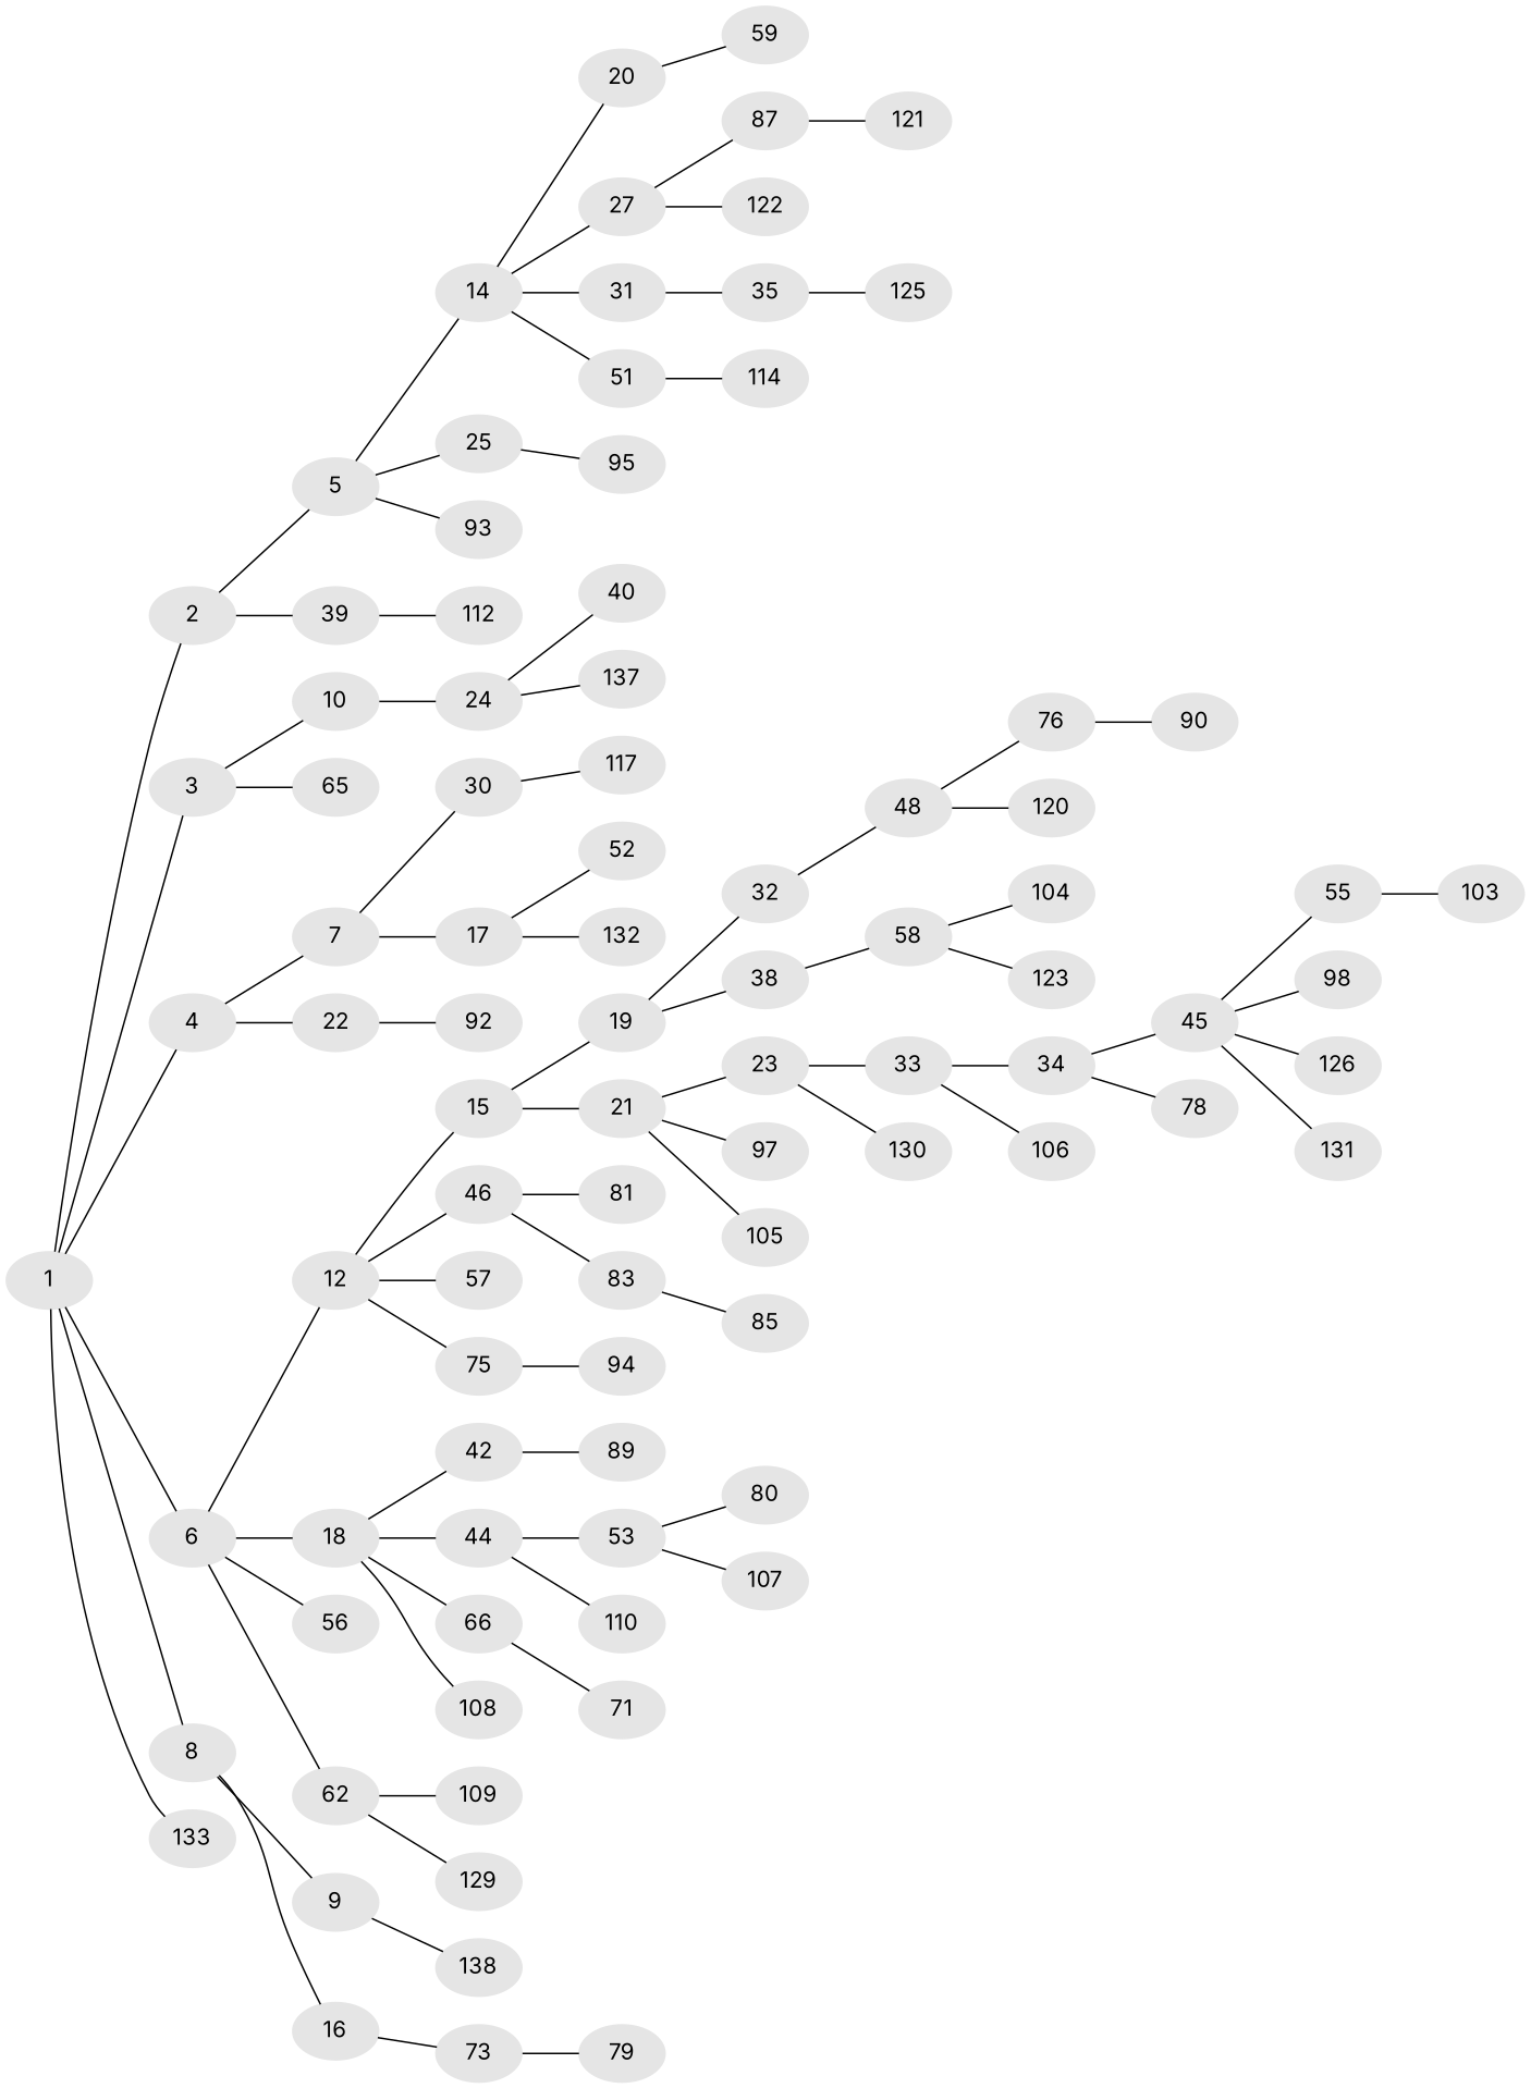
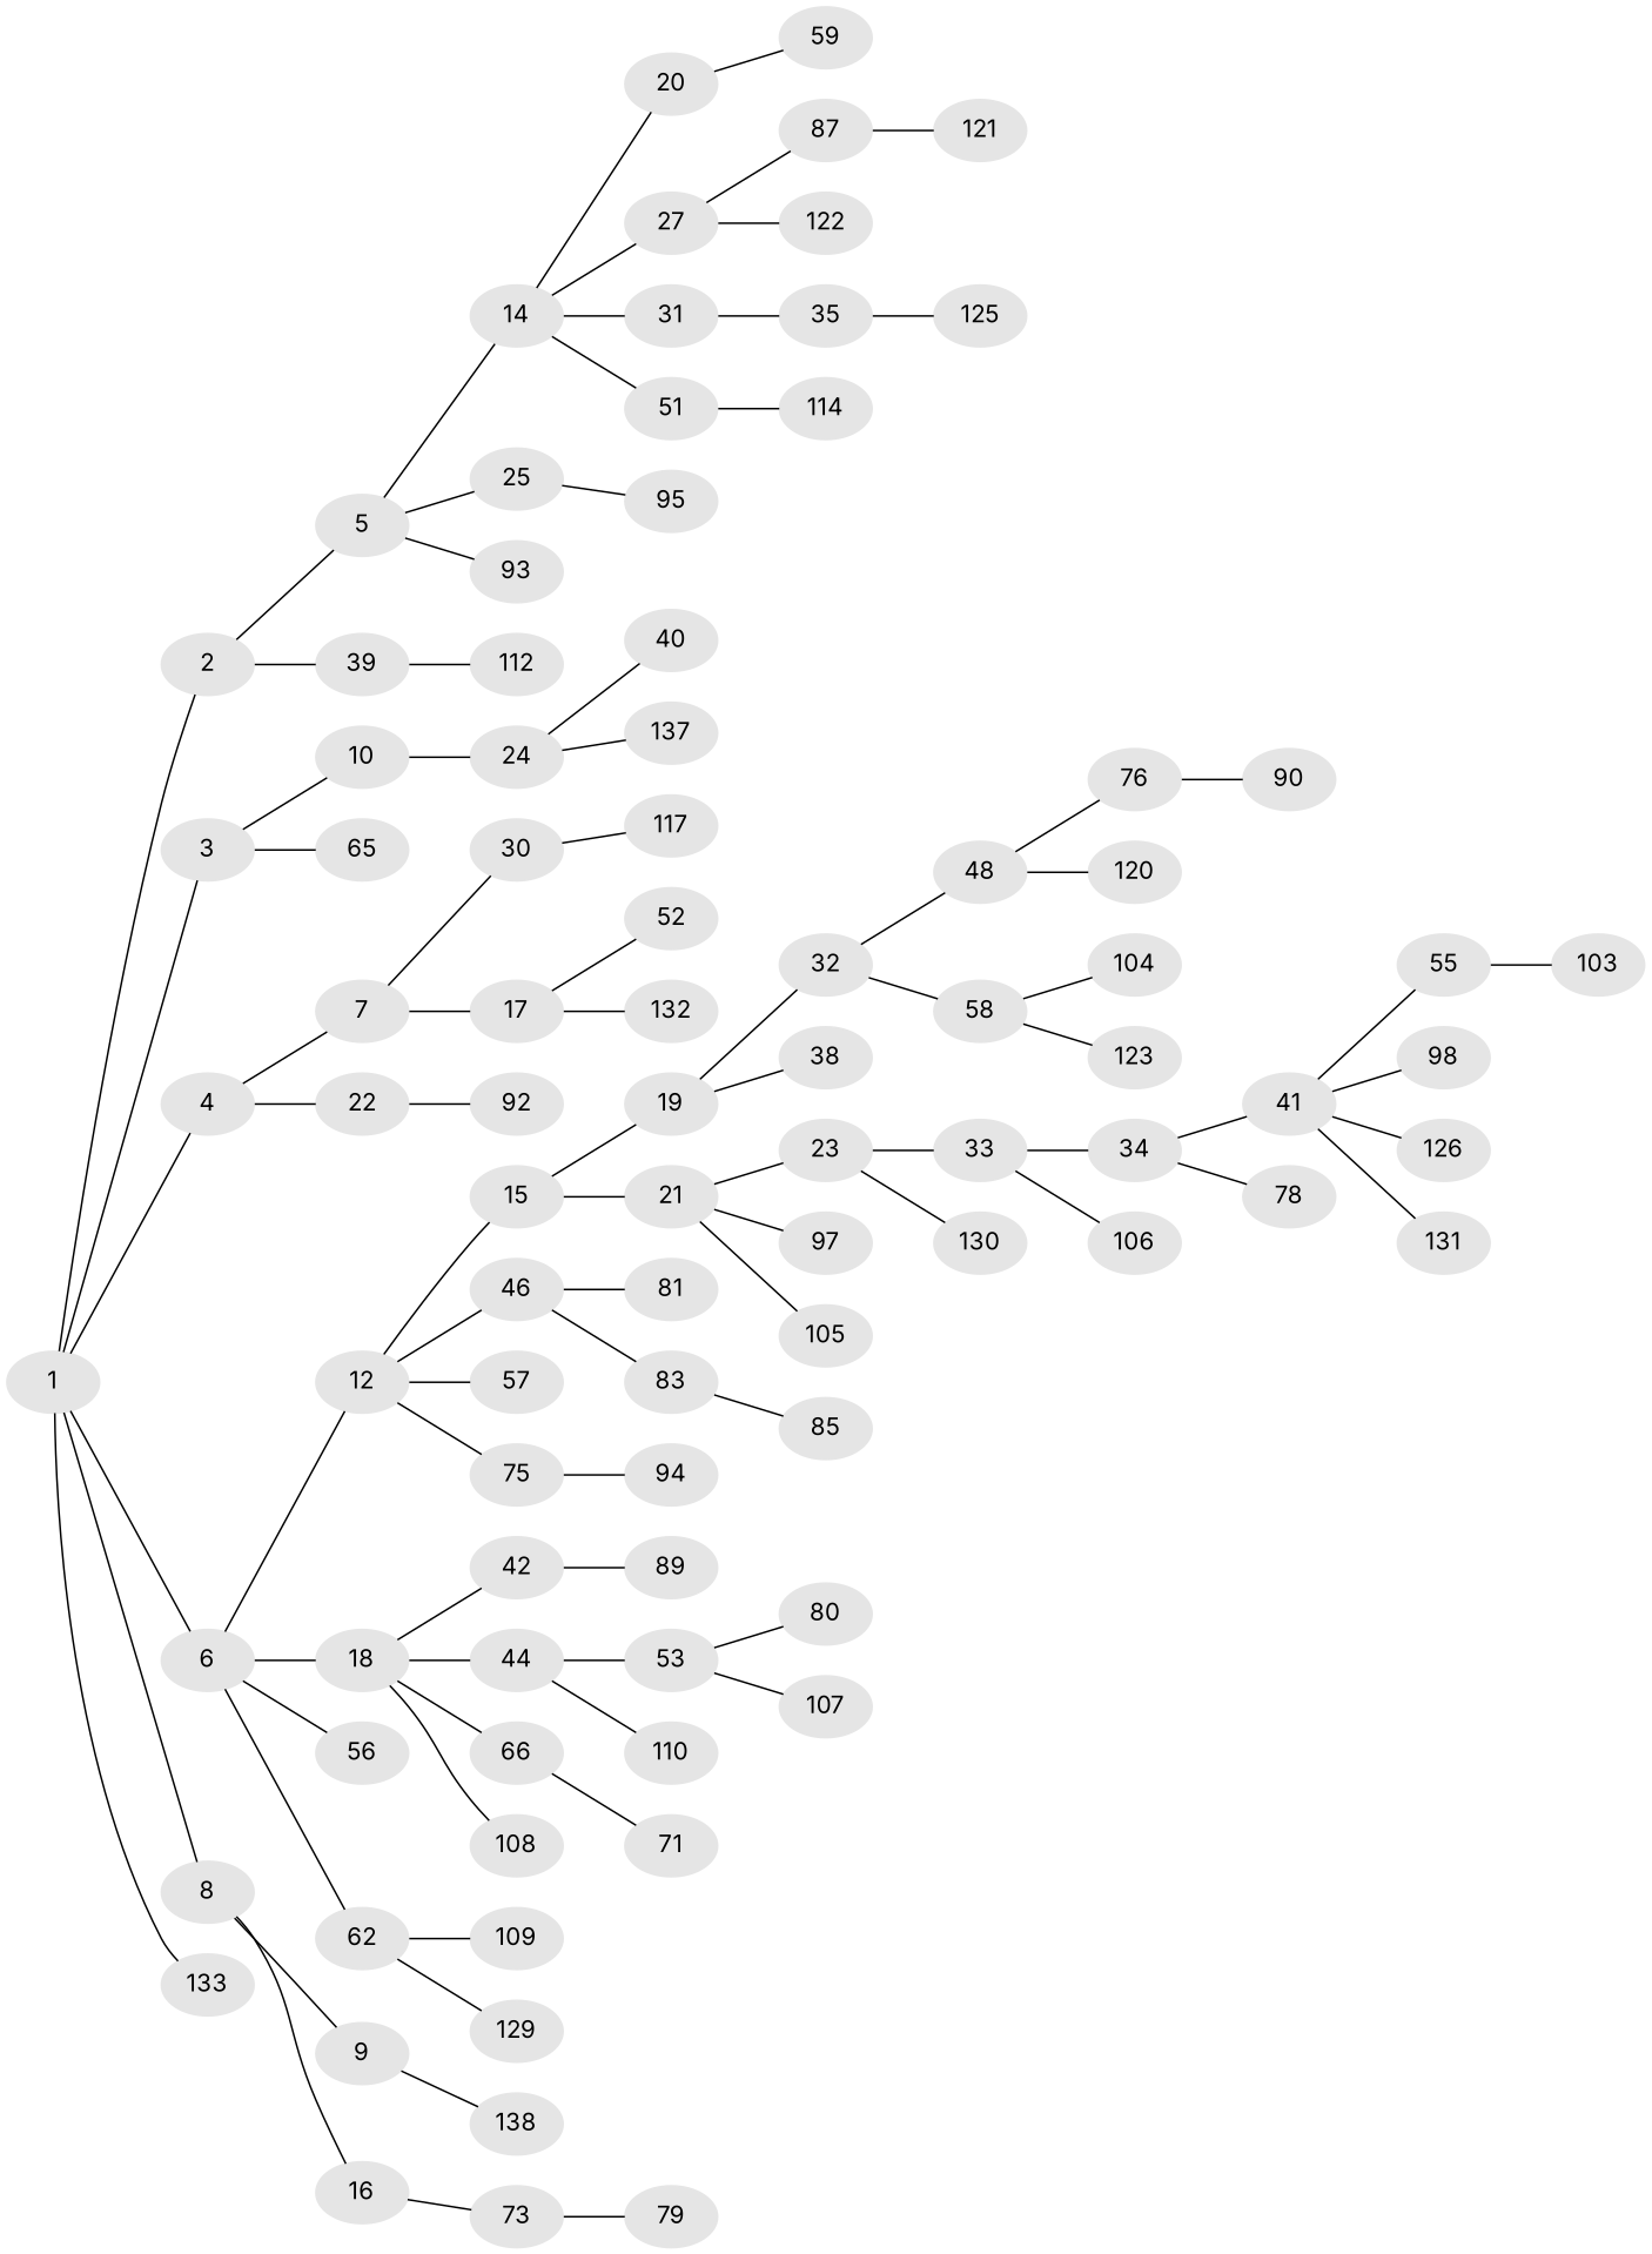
  graph {
    fontname=Inter
    rankdir=LR
    node [color=gray90 fontname=Inter style=filled]
    edge [fontname=Inter]
    1 [super="+45"]
    2 [super="+136"]
    3 [super="+37"]
    4 [super="+49"]
    6 [super="+11"]
    8 [super="+64"]
    133
    5 [super="+74"]
    39 [super="+100"]
    10
    65
    7 [super="+28"]
    22
    12 [super="+13"]
    18 [super="+60"]
    56
    62 [super="+69"]
    9 [super="+99"]
    16 [super="+47"]
    14 [super="+68"]
    25
    93 [super="+115"]
    112 [super="+116"]
    24 [super="+118"]
    30
    17 [super="+26"]
    92
    117
    20 [super="+36"]
    27 [super="+77"]
    31
    51 [super="+61"]
    95
    15
    46 [super="+63"]
    57
    75
    42
    44 [super="+96"]
    66 [super="+82"]
    108 [super="+113"]
    109
    129
    52 [super="+91"]
    132
    138
    73 [super="+102"]
    40
    137
    19 [super="+29"]
    21 [super="+43"]
    81
    83
    94 [super="+139"]
    59 [super="+70"]
    87 [super="+128"]
    122
    35 [super="+88"]
    114
    32 [super="+50"]
    38
    23 [super="+101"]
    97
    105
    79 [super="+111"]
    89
    53 [super="+54"]
    110
    71
    48 [super="+119"]
    58 [super="+86"]
    33 [super="+84"]
    130
    34
    106
    121 [super="+134"]
    125
    76
    120
    104
    123
-   41 [super="+72" label=45]
+   41 [super="+72"]
    78
    55 [super="+67"]
    98 [super="+124"]
    126
    131
    103 [super="+135"]
    80
    107 [super="+127"]
    85
    90
    1 -- 2
    1 -- 3
    1 -- 4
    1 -- 6
    1 -- 8
    1 -- 133
    2 -- 5
    2 -- 39
    3 -- 10
    3 -- 65
    4 -- 7
    4 -- 22
    6 -- 12
    6 -- 18
    6 -- 56
    6 -- 62
    8 -- 9
    8 -- 16
    5 -- 14
    5 -- 25
    5 -- 93
    39 -- 112
    10 -- 24
    7 -- 30
    7 -- 17
    22 -- 92
    12 -- 15
    12 -- 46
    12 -- 57
    12 -- 75
    18 -- 42
    18 -- 44
    18 -- 66
    18 -- 108
    62 -- 109
    62 -- 129
    9 -- 138
    16 -- 73
    14 -- 20
    14 -- 27
    14 -- 31
    14 -- 51
    25 -- 95
    24 -- 40
    24 -- 137
    30 -- 117
    17 -- 52
    17 -- 132
    20 -- 59
    27 -- 87
    27 -- 122
    31 -- 35
    51 -- 114
    15 -- 19
    15 -- 21
    46 -- 81
    46 -- 83
    75 -- 94
    42 -- 89
    44 -- 53
    44 -- 110
    66 -- 71
    73 -- 79
    19 -- 32
    19 -- 38
    21 -- 23
    21 -- 97
    21 -- 105
    83 -- 85
    87 -- 121
    35 -- 125
    32 -- 48
-   38 -- 58
+   32 -- 58
    23 -- 33
    23 -- 130
    53 -- 80
    53 -- 107
    48 -- 76
    48 -- 120
    58 -- 104
    58 -- 123
    33 -- 34
    33 -- 106
    34 -- 41
    34 -- 78
    76 -- 90
    41 -- 55
    41 -- 98
    41 -- 126
    41 -- 131
    55 -- 103
  }
